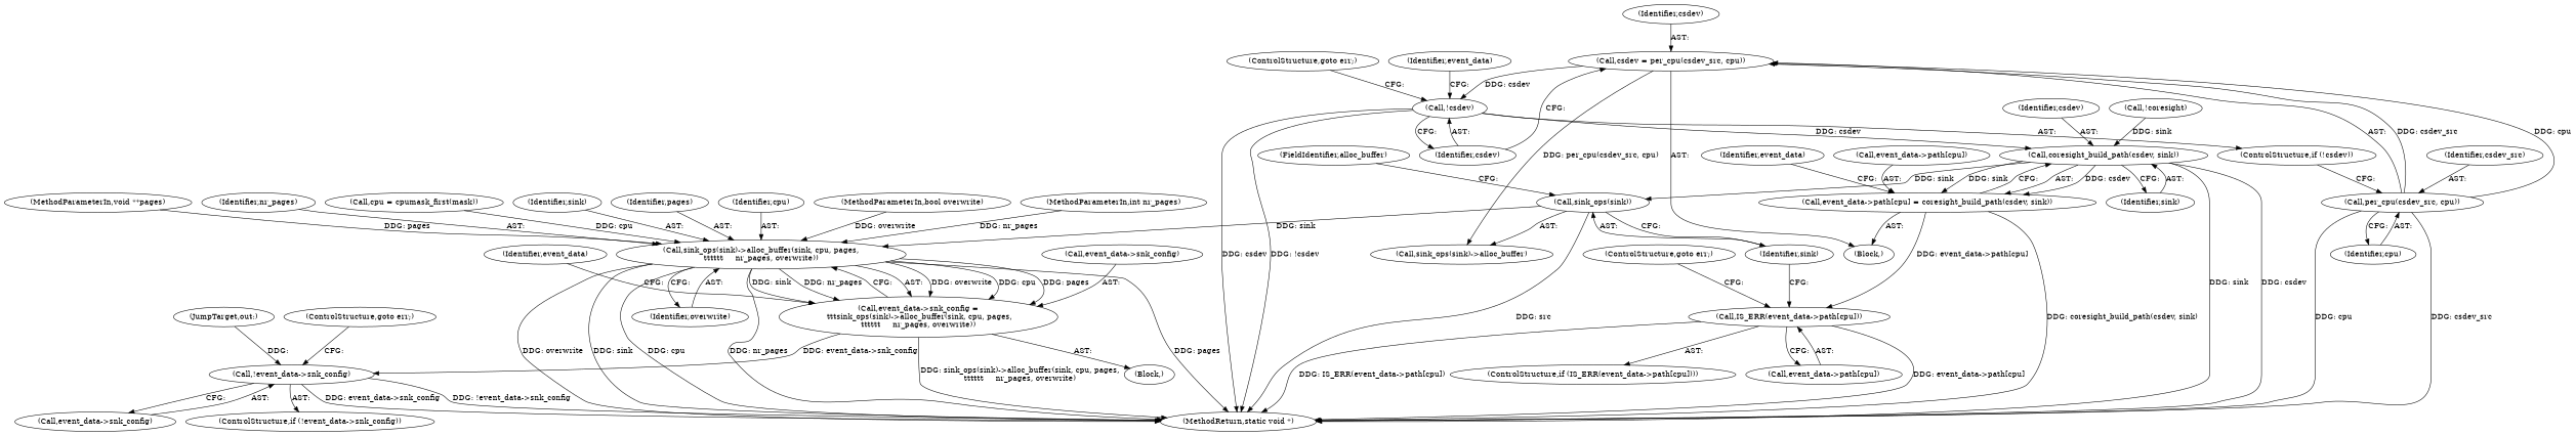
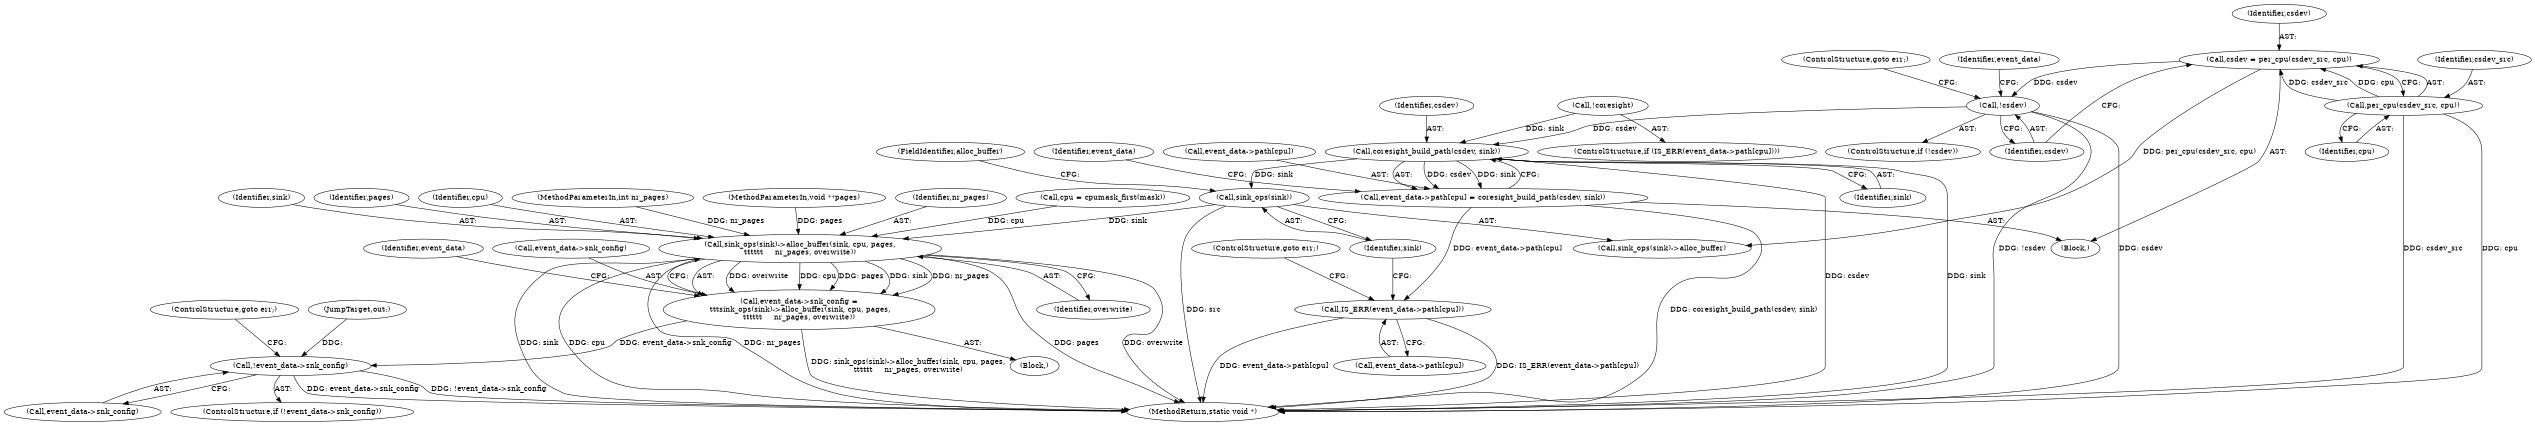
  digraph {
    n1 [label="(Call,csdev = per_cpu(csdev_src, cpu))"]
    n2 [label="(Call,per_cpu(csdev_src, cpu))"]
    n3 [label="(Call,!csdev)"]
    n4 [label="(Block,)"]
    n5 [label="(Call,sink_ops(sink)->alloc_buffer)"]
    n6 [label="(MethodReturn,static void *)"]
    n7 [label="(Identifier,cpu)"]
    n8 [label="(Call,coresight_build_path(csdev, sink))"]
    n9 [label="(Identifier,csdev)"]
    n10 [label="(ControlStructure,if (!csdev))"]
    n11 [label="(Call,event_data->path[cpu] = coresight_build_path(csdev, sink))"]
    n12 [label="(Call,sink_ops(sink))"]
    n13 [label="(Identifier,sink)"]
    n14 [label="(Call,IS_ERR(event_data->path[cpu]))"]
    n15 [label="(Call,sink_ops(sink)->alloc_buffer(sink, cpu, pages,\n\t\t\t\t\t\t     nr_pages, overwrite))"]
    n16 [label="(Identifier,sink)"]
    n17 [label="(Call,event_data->path[cpu])"]
    n18 [label="(ControlStructure,if (IS_ERR(event_data->path[cpu])))"]
    n19 [label="(Call,event_data->snk_config =\n \t\t\tsink_ops(sink)->alloc_buffer(sink, cpu, pages,\n\t\t\t\t\t\t     nr_pages, overwrite))"]
    n20 [label="(Identifier,overwrite)"]
    n21 [label="(Call,!event_data->snk_config)"]
    n22 [label="(Block,)"]
    n23 [label="(ControlStructure,if (!event_data->snk_config))"]
    n24 [label="(Call,event_data->snk_config)"]
    n25 [label="(ControlStructure,goto err;)"]
    n26 [label="(Identifier,sink)"]
    n27 [label="(Identifier,pages)"]
    n28 [label="(ControlStructure,goto err;)"]
    n29 [label="(ControlStructure,goto err;)"]
    n30 [label="(Call,event_data->snk_config)"]
    n31 [label="(Identifier,csdev)"]
    n32 [label="(Identifier,cpu)"]
    n33 [label="(Identifier,event_data)"]
-   n34 [label="(MethodParameterIn,bool overwrite)"]
    n35 [label="(JumpTarget,out:)"]
    n36 [label="(MethodParameterIn,int nr_pages)"]
    n37 [label="(Identifier,event_data)"]
    n38 [label="(MethodParameterIn,void **pages)"]
    n39 [label="(Call,event_data->path[cpu])"]
    n40 [label="(Identifier,csdev)"]
    n41 [label="(Identifier,event_data)"]
    n42 [label="(FieldIdentifier,alloc_buffer)"]
    n43 [label="(Identifier,nr_pages)"]
    n44 [label="(Call,!coresight)"]
    n45 [label="(Call,cpu = cpumask_first(mask))"]
    n46 [label="(Identifier,csdev_src)"]
-   n10 -> n2 [label="CFG: "]
+   n1 -> n2 [label="CFG: "]
    n1 -> n3 [label="DDG: csdev"]
    n1 -> n4 [label="AST: "]
    n1 -> n5 [label="DDG: per_cpu(csdev_src, cpu)"]
    n2 -> n1 [label="AST: "]
    n2 -> n1 [label="DDG: csdev_src"]
    n2 -> n1 [label="DDG: cpu"]
    n2 -> n6 [label="DDG: csdev_src"]
    n2 -> n6 [label="DDG: cpu"]
    n2 -> n7 [label="CFG: "]
    n3 -> n6 [label="DDG: !csdev"]
    n3 -> n6 [label="DDG: csdev"]
    n3 -> n8 [label="DDG: csdev"]
    n3 -> n9 [label="CFG: "]
    n3 -> n10 [label="AST: "]
    n7 -> n2 [label="AST: "]
    n8 -> n6 [label="DDG: csdev"]
    n8 -> n6 [label="DDG: sink"]
    n8 -> n11 [label="AST: "]
    n8 -> n11 [label="DDG: csdev"]
    n8 -> n11 [label="DDG: sink"]
    n8 -> n12 [label="DDG: sink"]
    n8 -> n13 [label="CFG: "]
    n9 -> n1 [label="CFG: "]
    n9 -> n3 [label="AST: "]
    n11 -> n4 [label="AST: "]
    n11 -> n6 [label="DDG: coresight_build_path(csdev, sink)"]
    n11 -> n8 [label="CFG: "]
    n11 -> n14 [label="DDG: event_data->path[cpu]"]
    n12 -> n5 [label="AST: "]
    n12 -> n6 [label="DDG: src"]
    n12 -> n15 [label="DDG: sink"]
    n12 -> n16 [label="CFG: "]
    n13 -> n8 [label="AST: "]
    n14 -> n6 [label="DDG: event_data->path[cpu]"]
    n14 -> n6 [label="DDG: IS_ERR(event_data->path[cpu])"]
    n14 -> n17 [label="CFG: "]
-   n14 -> n18 [label="AST: "]
+   n44 -> n18 [label="AST: "]
    n15 -> n6 [label="DDG: overwrite"]
    n15 -> n6 [label="DDG: sink"]
    n15 -> n6 [label="DDG: cpu"]
    n15 -> n6 [label="DDG: nr_pages"]
    n15 -> n6 [label="DDG: pages"]
    n15 -> n19 [label="AST: "]
    n15 -> n19 [label="DDG: overwrite"]
    n15 -> n19 [label="DDG: cpu"]
    n15 -> n19 [label="DDG: pages"]
    n15 -> n19 [label="DDG: sink"]
    n15 -> n19 [label="DDG: nr_pages"]
    n15 -> n20 [label="CFG: "]
    n16 -> n12 [label="AST: "]
    n16 -> n14 [label="CFG: "]
    n17 -> n14 [label="AST: "]
    n19 -> n6 [label="DDG: sink_ops(sink)->alloc_buffer(sink, cpu, pages,\n\t\t\t\t\t\t     nr_pages, overwrite)"]
    n19 -> n15 [label="CFG: "]
    n19 -> n21 [label="DDG: event_data->snk_config"]
    n19 -> n22 [label="AST: "]
    n20 -> n15 [label="AST: "]
    n21 -> n6 [label="DDG: event_data->snk_config"]
    n21 -> n6 [label="DDG: !event_data->snk_config"]
    n21 -> n23 [label="AST: "]
    n21 -> n24 [label="CFG: "]
    n24 -> n21 [label="AST: "]
    n25 -> n14 [label="CFG: "]
    n26 -> n15 [label="AST: "]
    n27 -> n15 [label="AST: "]
    n28 -> n3 [label="CFG: "]
    n29 -> n21 [label="CFG: "]
    n30 -> n19 [label="AST: "]
    n31 -> n8 [label="AST: "]
    n32 -> n15 [label="AST: "]
    n33 -> n19 [label="CFG: "]
-   n34 -> n15 [label="DDG: overwrite"]
    n35 -> n21 [label="DDG: "]
    n36 -> n15 [label="DDG: nr_pages"]
    n37 -> n11 [label="CFG: "]
    n38 -> n15 [label="DDG: pages"]
    n39 -> n11 [label="AST: "]
    n40 -> n1 [label="AST: "]
    n41 -> n3 [label="CFG: "]
    n42 -> n12 [label="CFG: "]
    n43 -> n15 [label="AST: "]
    n44 -> n8 [label="DDG: sink"]
    n45 -> n15 [label="DDG: cpu"]
    n46 -> n2 [label="AST: "]
  }
